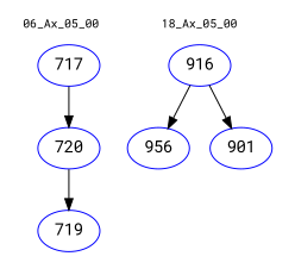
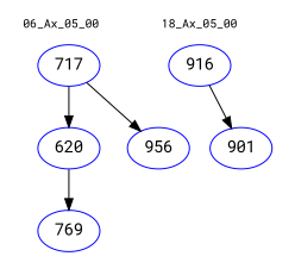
  digraph {
    fontname="Roboto Mono"
    node [color=blue fontname="Roboto Mono"]
    edge [color=black fontname="Roboto Mono"]
    n1 [label=717]
-   n2 [label=720]
-   n3 [label=719]
+   n2 [label=620]
+   n3 [label=769]
    n4 [label=916]
    n5 [label=901]
    n6 [label=956]
    subgraph cluster_1 {
      color=white
      fontsize=10
      label="06_Ax_05_00"
      n1
      n2
      n3
    }
    subgraph cluster_2 {
      color=white
      fontsize=10
      label="18_Ax_05_00"
      n4
      n5
      n6
    }
    n1 -> n2
    n2 -> n3
    n4 -> n5
-   n4 -> n6
+   n1 -> n6
  }
